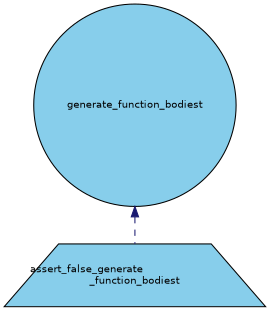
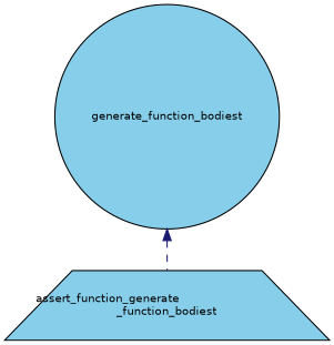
  digraph {
    node [color=black fillcolor=skyblue fontname=Helvetica fontsize=10 style=filled]
-   n1 [fontcolor=black height=0.2 label="assert_false_generate\l_function_bodiest" shape=trapezium width=0.4]
+   n1 [fontcolor=black height=0.2 label="assert_function_generate\l_function_bodiest" shape=trapezium width=0.4]
    n2 [height=0.2 label=generate_function_bodiest shape=circle width=0.4]
    n2 -> n1 [color=midnightblue dir=back fontname=Helvetica fontsize=10 labelfontname=Helvetica labelfontsize=10 style=dashed]
  }
